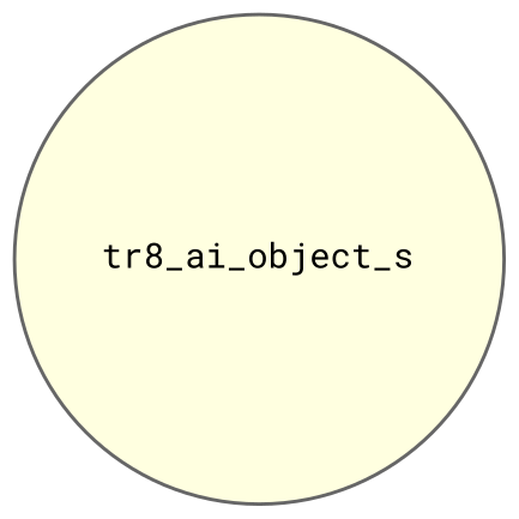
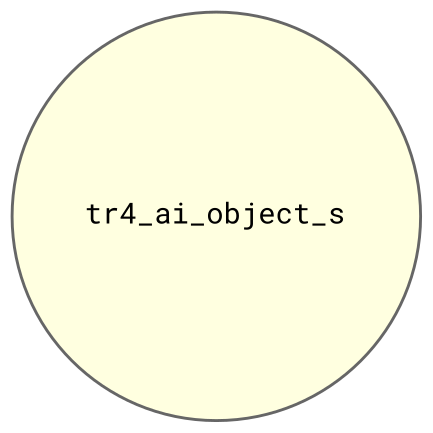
  digraph {
    rankdir=LR
    fontname="Roboto Mono"
-   n1 [color=gray40 fillcolor=lightyellow fontname="Roboto Mono" fontsize=10 height=0.2 label=tr8_ai_object_s shape=circle style=filled width=0.4]
+   n1 [color=gray40 fillcolor=lightyellow fontname="Roboto Mono" fontsize=10 height=0.2 label=tr4_ai_object_s shape=circle style=filled width=0.4]
  }
